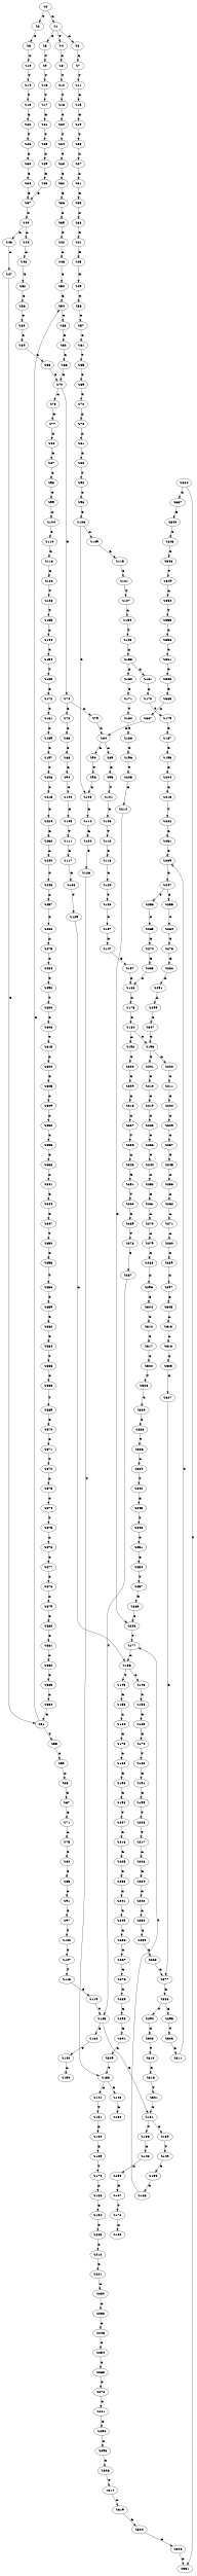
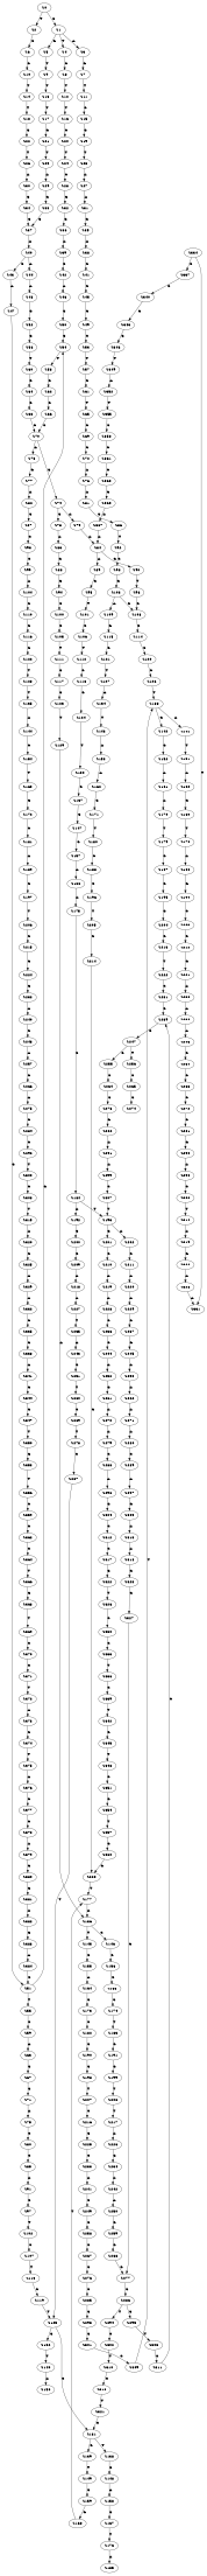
  strict digraph {
    S0
    S1
    S2
    S3
    S4
    S5
    S6
    S7
    S8
    S9
    S10
    S11
    S12
    S13
    S14
    S15
    S16
    S17
    S18
    S19
    S20
    S21
    S22
    S23
    S24
    S25
    S26
    S27
    S28
    S29
    S30
    S31
    S32
    S33
    S34
    S35
    S36
    S37
    S38
    S39
    S40
    S41
    S42
    S43
    S44
    S45
    S46
    S47
    S48
    S49
    S50
    S51
    S52
    S53
    S54
    S55
    S56
    S57
    S58
    S59
    S60
    S61
    S62
    S63
    S64
    S65
    S66
    S67
    S68
    S69
    S70
    S71
    S72
    S73
    S74
    S75
    S76
    S77
    S78
    S79
    S80
    S81
    S82
    S83
    S84
    S85
    S86
    S87
    S88
    S89
    S90
    S91
    S92
    S93
    S94
    S95
    S96
    S97
    S98
    S99
    S100
    S101
    S108
    S102
    S103
    S104
    S105
    S106
    S107
    S109
    S110
    S111
    S112
    S113
    S114
    S115
    S116
    S117
    S118
    S119
    S120
    S121
    S122
    S123
    S124
    S125
    S126
    S127
    S128
    S129
    S130
    S131
    S132
    S133
    S134
    S135
    S136
    S137
    S138
    S139
    S140
    S141
    S142
    S143
    S144
    S145
    S146
    S147
    S148
    S149
    S150
    S151
    S152
    S153
    S154
    S155
    S156
    S157
    S158
    S159
    S160
    S161
    S162
    S163
    S164
    S165
    S166
    S167
    S168
    S169
    S170
    S171
    S172
    S173
    S174
    S175
    S176
    S177
    S178
    S179
    S180
    S181
    S182
    S183
    S184
    S185
    S186
    S187
    S188
    S189
    S190
    S191
    S192
    S193
    S194
    S195
    S196
    S197
    S198
    S199
    S200
    S201
    S202
    S203
    S204
    S205
    S206
    S207
    S208
    S209
    S210
    S211
    S212
    S213
    S214
    S215
    S216
    S217
    S218
    S219
    S220
    S221
    S222
    S223
    S224
    S225
    S226
    S227
    S228
    S229
    S230
    S231
    S232
    S233
    S234
    S235
    S236
    S237
    S238
    S239
    S240
    S241
    S242
    S243
    S244
    S245
    S246
    S247
    S248
    S249
    S250
    S251
    S252
    S253
    S254
    S255
    S256
    S257
    S258
    S259
    S260
    S261
    S262
    S263
    S264
    S265
    S266
    S267
    S268
    S269
    S270
    S271
    S272
    S273
    S274
    S275
    S276
    S277
    S278
    S279
    S280
    S281
    S282
-   S283
    S284
    S285
    S286
    S287
    S288
    S289
    S290
    S291
    S292
    S293
    S294
    S295
    S296
    S297
    S298
    S299
    S300
    S301
    S302
    S303
    S304
    S305
    S306
    S307
    S308
    S309
    S310
    S311
    S312
    S313
    S314
    S315
    S316
    S317
    S318
    S319
    S320
    S321
    S322
    S323
    S324
    S325
    S326
    S327
    S328
    S329
    S330
    S331
    S332
    S333
    S335
    S336
    S334
    S337
    S338
    S339
    S340
    S341
    S342
    S343
    S344
    S345
    S346
    S347
    S348
    S349
    S350
    S351
    S352
    S353
    S354
    S355
    S356
    S357
    S358
    S359
    S360
    S361
    S362
    S363
    S364
    S365
    S366
    S367
    S368
    S369
    S370
    S371
    S372
    S373
    S374
    S375
    S376
    S377
    S378
    S379
    S380
    S381
    S382
    S383
    S384
    S0 -> S1 [label=C]
    S0 -> S2 [label=T]
    S1 -> S3 [label=A]
    S1 -> S4 [label=T]
    S1 -> S5 [label=G]
    S2 -> S6 [label=C]
    S3 -> S7 [label=G]
    S4 -> S8 [label=C]
    S5 -> S9 [label=T]
    S6 -> S10 [label=C]
    S7 -> S11 [label=T]
    S8 -> S12 [label=T]
    S9 -> S13 [label=T]
    S10 -> S14 [label=T]
    S11 -> S15 [label=C]
    S12 -> S16 [label=T]
    S13 -> S17 [label=T]
    S14 -> S18 [label=T]
    S15 -> S19 [label=G]
    S16 -> S20 [label=C]
    S17 -> S21 [label=G]
    S18 -> S22 [label=G]
    S19 -> S23 [label=T]
    S20 -> S24 [label=T]
    S21 -> S25 [label=T]
    S22 -> S26 [label=T]
    S23 -> S27 [label=A]
    S24 -> S28 [label=C]
    S25 -> S29 [label=A]
    S26 -> S30 [label=A]
    S27 -> S31 [label=A]
    S28 -> S32 [label=G]
    S29 -> S33 [label=G]
    S30 -> S34 [label=G]
    S31 -> S35 [label=G]
    S32 -> S36 [label=G]
    S33 -> S37 [label=G]
    S34 -> S37 [label=G]
    S35 -> S38 [label=A]
    S36 -> S39 [label=A]
    S37 -> S40 [label=A]
    S38 -> S41 [label=C]
    S39 -> S42 [label=G]
    S40 -> S43 [label=G]
    S40 -> S44 [label=A]
    S41 -> S45 [label=G]
    S42 -> S46 [label=A]
    S43 -> S47 [label=A]
    S44 -> S48 [label=A]
    S45 -> S49 [label=G]
    S46 -> S50 [label=G]
    S47 -> S51 [label=G]
    S48 -> S52 [label=G]
    S49 -> S53 [label=C]
    S50 -> S54 [label=G]
    S51 -> S54 [label=G]
    S51 -> S55 [label=T]
    S52 -> S56 [label=G]
    S53 -> S57 [label=T]
    S54 -> S58 [label=T]
    S55 -> S59 [label=C]
    S56 -> S60 [label=T]
    S57 -> S61 [label=C]
    S58 -> S62 [label=C]
    S59 -> S63 [label=A]
    S60 -> S64 [label=C]
    S61 -> S65 [label=T]
    S62 -> S66 [label=C]
    S63 -> S67 [label=G]
    S64 -> S68 [label=C]
    S65 -> S69 [label=C]
    S66 -> S70 [label=C]
    S67 -> S71 [label=G]
    S68 -> S70 [label=C]
    S69 -> S72 [label=G]
    S70 -> S73 [label=A]
    S70 -> S74 [label=G]
    S71 -> S75 [label=A]
    S72 -> S76 [label=A]
    S73 -> S77 [label=G]
    S74 -> S78 [label=G]
    S74 -> S79 [label=A]
    S75 -> S80 [label=C]
    S76 -> S81 [label=A]
    S77 -> S82 [label=A]
    S78 -> S83 [label=A]
    S79 -> S84 [label=A]
    S80 -> S85 [label=C]
    S81 -> S86 [label=G]
    S82 -> S87 [label=G]
    S83 -> S88 [label=G]
    S84 -> S89 [label=A]
    S84 -> S90 [label=G]
    S85 -> S91 [label=A]
    S86 -> S92 [label=T]
    S87 -> S93 [label=C]
    S88 -> S94 [label=G]
    S89 -> S95 [label=G]
    S90 -> S96 [label=T]
    S91 -> S97 [label=G]
    S92 -> S98 [label=C]
    S93 -> S99 [label=C]
    S94 -> S100 [label=C]
    S95 -> S101 [label=T]
    S96 -> S108 [label=C]
    S97 -> S102 [label=T]
    S98 -> S103 [label=G]
    S99 -> S104 [label=A]
    S100 -> S105 [label=G]
    S101 -> S106 [label=G]
    S108 -> S114 [label=G]
    S102 -> S107 [label=C]
    S103 -> S108 [label=C]
    S103 -> S109 [label=A]
    S104 -> S110 [label=C]
    S105 -> S111 [label=T]
    S106 -> S112 [label=T]
    S107 -> S113 [label=T]
    S109 -> S115 [label=G]
    S110 -> S116 [label=G]
    S111 -> S117 [label=G]
    S112 -> S118 [label=C]
    S113 -> S119 [label=C]
    S114 -> S120 [label=G]
    S115 -> S121 [label=G]
    S116 -> S122 [label=G]
    S117 -> S123 [label=G]
    S118 -> S124 [label=G]
    S119 -> S125 [label=T]
    S120 -> S126 [label=C]
    S121 -> S127 [label=T]
    S122 -> S128 [label=T]
    S123 -> S129 [label=T]
    S124 -> S130 [label=T]
    S125 -> S131 [label=C]
    S125 -> S132 [label=G]
    S126 -> S133 [label=T]
    S127 -> S134 [label=A]
    S128 -> S135 [label=T]
    S129 -> S136 [label=A]
    S130 -> S137 [label=C]
    S131 -> S138 [label=T]
    S131 -> S139 [label=G]
    S132 -> S140 [label=T]
    S133 -> S141 [label=A]
    S133 -> S142 [label=G]
    S134 -> S143 [label=T]
    S135 -> S144 [label=A]
    S136 -> S145 [label=T]
    S136 -> S146 [label=C]
    S137 -> S147 [label=G]
    S138 -> S148 [label=G]
    S139 -> S149 [label=T]
    S140 -> S150 [label=A]
    S141 -> S151 [label=T]
    S142 -> S152 [label=G]
    S143 -> S153 [label=A]
    S144 -> S154 [label=C]
    S145 -> S155 [label=G]
    S146 -> S156 [label=C]
    S147 -> S157 [label=G]
    S148 -> S158 [label=A]
    S149 -> S159 [label=G]
    S151 -> S160 [label=A]
-   S153 -> S161 [label=A]
+   S152 -> S161 [label=A]
    S153 -> S162 [label=A]
    S154 -> S163 [label=T]
    S155 -> S164 [label=A]
    S156 -> S165 [label=G]
    S157 -> S166 [label=A]
    S158 -> S167 [label=G]
    S159 -> S168 [label=G]
    S160 -> S169 [label=G]
    S161 -> S170 [label=A]
    S162 -> S171 [label=G]
    S163 -> S172 [label=G]
    S164 -> S173 [label=G]
    S165 -> S174 [label=G]
    S166 -> S175 [label=A]
    S167 -> S176 [label=T]
    S168 -> S177 [label=T]
    S169 -> S178 [label=T]
    S170 -> S179 [label=T]
    S171 -> S180 [label=T]
    S172 -> S181 [label=C]
    S173 -> S182 [label=C]
    S174 -> S183 [label=T]
    S175 -> S184 [label=C]
    S176 -> S185 [label=A]
    S177 -> S136 [label=A]
    S178 -> S186 [label=A]
    S179 -> S187 [label=G]
    S180 -> S188 [label=C]
    S181 -> S189 [label=A]
    S182 -> S190 [label=G]
    S183 -> S191 [label=G]
    S184 -> S192 [label=A]
    S184 -> S193 [label=T]
    S186 -> S194 [label=G]
    S187 -> S195 [label=G]
    S188 -> S196 [label=G]
    S189 -> S197 [label=G]
    S190 -> S198 [label=G]
    S191 -> S199 [label=G]
    S192 -> S200 [label=G]
    S193 -> S201 [label=G]
    S193 -> S202 [label=A]
    S194 -> S203 [label=C]
    S195 -> S204 [label=G]
    S196 -> S205 [label=T]
    S197 -> S206 [label=T]
    S198 -> S207 [label=T]
    S199 -> S208 [label=T]
    S200 -> S209 [label=G]
    S201 -> S210 [label=C]
    S202 -> S211 [label=C]
    S203 -> S212 [label=C]
    S204 -> S213 [label=G]
    S205 -> S214 [label=G]
    S206 -> S215 [label=C]
    S207 -> S216 [label=C]
    S208 -> S217 [label=T]
    S209 -> S218 [label=A]
    S210 -> S219 [label=A]
    S211 -> S220 [label=A]
    S212 -> S221 [label=G]
    S213 -> S222 [label=T]
    S214 -> S223 [label=G]
    S215 -> S224 [label=G]
    S216 -> S225 [label=G]
    S217 -> S226 [label=A]
    S218 -> S227 [label=A]
    S219 -> S228 [label=A]
    S220 -> S229 [label=A]
    S221 -> S230 [label=A]
    S222 -> S231 [label=C]
    S223 -> S177 [label=T]
    S224 -> S232 [label=G]
    S225 -> S233 [label=C]
    S226 -> S234 [label=G]
    S227 -> S235 [label=T]
    S228 -> S236 [label=C]
    S229 -> S237 [label=C]
    S230 -> S238 [label=A]
    S231 -> S239 [label=C]
    S232 -> S240 [label=A]
    S233 -> S241 [label=A]
    S234 -> S242 [label=A]
    S235 -> S243 [label=A]
    S236 -> S244 [label=C]
    S237 -> S245 [label=G]
    S238 -> S246 [label=A]
    S239 -> S247 [label=G]
    S240 -> S248 [label=C]
    S241 -> S249 [label=C]
    S242 -> S250 [label=A]
    S243 -> S251 [label=G]
    S244 -> S252 [label=A]
    S245 -> S253 [label=A]
    S246 -> S254 [label=C]
    S247 -> S255 [label=C]
    S247 -> S256 [label=T]
    S248 -> S257 [label=A]
    S249 -> S258 [label=G]
    S250 -> S259 [label=G]
    S251 -> S260 [label=T]
    S252 -> S261 [label=G]
    S253 -> S262 [label=A]
    S254 -> S263 [label=C]
    S255 -> S264 [label=C]
    S256 -> S265 [label=C]
    S257 -> S266 [label=C]
    S258 -> S267 [label=C]
    S259 -> S268 [label=G]
    S260 -> S269 [label=C]
    S261 -> S270 [label=A]
    S262 -> S271 [label=A]
    S263 -> S272 [label=C]
    S264 -> S273 [label=G]
    S265 -> S274 [label=G]
    S266 -> S275 [label=A]
    S267 -> S276 [label=G]
    S268 -> S277 [label=G]
    S269 -> S278 [label=T]
    S270 -> S279 [label=A]
    S271 -> S280 [label=A]
    S272 -> S281 [label=C]
    S273 -> S282 [label=G]
-   S274 -> S283 [label=G]
    S275 -> S284 [label=C]
    S276 -> S285 [label=C]
    S277 -> S286 [label=G]
    S278 -> S287 [label=C]
    S279 -> S288 [label=C]
    S280 -> S289 [label=C]
    S281 -> S290 [label=G]
    S282 -> S291 [label=A]
-   S283 -> S166 [label=A]
    S284 -> S292 [label=C]
    S285 -> S293 [label=G]
    S286 -> S294 [label=T]
    S286 -> S295 [label=G]
    S287 -> S125 [label=T]
    S288 -> S296 [label=A]
    S289 -> S297 [label=A]
    S290 -> S298 [label=A]
    S291 -> S299 [label=A]
    S292 -> S300 [label=T]
    S293 -> S301 [label=G]
    S294 -> S302 [label=C]
    S295 -> S303 [label=T]
    S296 -> S304 [label=G]
    S297 -> S305 [label=G]
    S298 -> S306 [label=C]
    S299 -> S307 [label=C]
    S300 -> S308 [label=C]
    S301 -> S309 [label=C]
    S302 -> S310 [label=T]
    S303 -> S311 [label=C]
    S304 -> S312 [label=C]
    S305 -> S313 [label=A]
    S306 -> S314 [label=T]
    S307 -> S193 [label=T]
    S308 -> S315 [label=T]
    S309 -> S133 [label=T]
    S310 -> S316 [label=C]
    S311 -> S239 [label=C]
    S312 -> S317 [label=C]
    S313 -> S318 [label=A]
    S314 -> S319 [label=A]
    S315 -> S320 [label=A]
    S316 -> S321 [label=T]
    S317 -> S322 [label=G]
    S318 -> S323 [label=G]
    S319 -> S324 [label=G]
    S320 -> S325 [label=G]
    S321 -> S131 [label=C]
    S322 -> S326 [label=T]
    S323 -> S327 [label=G]
    S324 -> S328 [label=A]
    S325 -> S329 [label=A]
    S326 -> S330 [label=C]
    S327 -> S277 [label=G]
    S328 -> S331 [label=A]
    S329 -> S332 [label=A]
    S330 -> S333 [label=C]
    S332 -> S335 [label=C]
    S333 -> S336 [label=T]
    S335 -> S338 [label=G]
    S336 -> S339 [label=C]
    S334 -> S331 [label=T]
    S334 -> S337 [label=C]
    S337 -> S340 [label=G]
    S338 -> S341 [label=A]
    S339 -> S342 [label=T]
    S340 -> S343 [label=G]
    S341 -> S344 [label=G]
    S342 -> S345 [label=G]
    S343 -> S346 [label=G]
    S344 -> S347 [label=G]
    S345 -> S348 [label=T]
    S346 -> S349 [label=T]
    S347 -> S350 [label=T]
    S348 -> S351 [label=C]
    S349 -> S352 [label=A]
    S350 -> S353 [label=G]
    S351 -> S354 [label=G]
    S352 -> S355 [label=T]
    S353 -> S356 [label=T]
    S354 -> S357 [label=T]
    S355 -> S358 [label=C]
    S356 -> S359 [label=C]
    S357 -> S360 [label=G]
    S358 -> S361 [label=C]
    S359 -> S362 [label=C]
    S360 -> S223 [label=G]
    S361 -> S363 [label=C]
    S362 -> S364 [label=C]
    S363 -> S365 [label=G]
    S364 -> S366 [label=T]
    S365 -> S367 [label=A]
    S366 -> S368 [label=G]
    S367 -> S84 [label=A]
    S368 -> S369 [label=T]
    S369 -> S370 [label=C]
    S370 -> S371 [label=C]
    S371 -> S372 [label=T]
    S372 -> S373 [label=A]
    S373 -> S374 [label=C]
    S374 -> S375 [label=T]
    S375 -> S376 [label=A]
    S376 -> S377 [label=C]
    S377 -> S378 [label=C]
    S378 -> S379 [label=A]
    S379 -> S380 [label=G]
    S380 -> S381 [label=G]
    S381 -> S382 [label=A]
    S382 -> S383 [label=G]
    S383 -> S384 [label=A]
    S384 -> S51 [label=G]
  }
